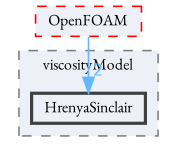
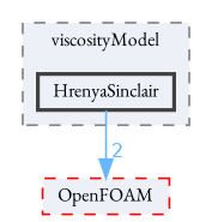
  digraph {
    compound=true
    fontname="EB Garamond"
    node [fillcolor="#edf0f7" fontname="EB Garamond" fontsize=10 shape=box]
    n1 [color=grey25 height=0.2 label=HrenyaSinclair style="filled,bold" width=0.4]
    n2 [color=red height=0.2 label=OpenFOAM style="filled,dashed" width=0.4]
    subgraph cluster_1 {
      bgcolor="#edf0f7"
      fontsize=10
      label=viscosityModel
      pencolor=grey50
      style="filled,dashed"
      n1
    }
-   n2 -> n1 [color=steelblue1 fontcolor=steelblue1 fontname="EB Garamond" fontsize=10 headlabel=2 labeldistance=1.5 labelfontname=Helvetica labelfontsize=10]
+   n1 -> n2 [color=steelblue1 fontcolor=steelblue1 fontname="EB Garamond" fontsize=10 headlabel=2 labeldistance=1.5 labelfontname=Helvetica labelfontsize=10]
  }
